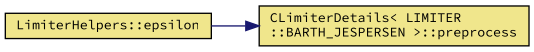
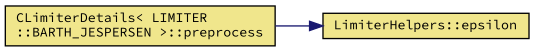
  digraph {
    rankdir=RL
    fontname="Source Code Pro"
    node [color=black fillcolor=khaki fontname="Source Code Pro" fontsize=10 shape=record style=filled]
    n1 [fontcolor=black height=0.2 label="LimiterHelpers::epsilon" width=0.4]
    n2 [height=0.2 label="CLimiterDetails\< LIMITER\l::BARTH_JESPERSEN \>::preprocess" width=0.4]
-   n2 -> n1 [color=midnightblue dir=back fontname="Source Code Pro" fontsize=10 labelfontname=Helvetica labelfontsize=10 style=solid]
+   n1 -> n2 [color=midnightblue dir=back fontname="Source Code Pro" fontsize=10 labelfontname=Helvetica labelfontsize=10 style=solid]
  }
